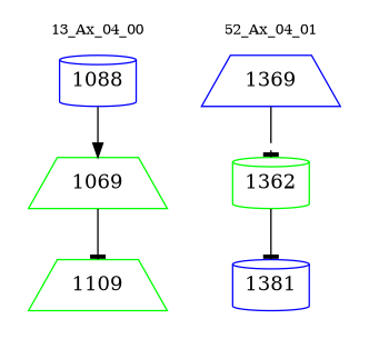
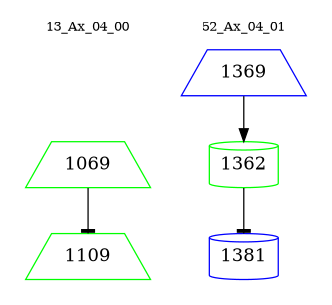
  digraph {
    node [color=blue shape=cylinder]
    edge [arrowhead=normal color=black]
-   n1 [label=1088]
    n2 [color=green label=1069 shape=trapezium]
    n3 [color=green label=1109 shape=trapezium]
    n4 [label=1369 shape=trapezium]
    n5 [color=green label=1362]
    n6 [label=1381]
    subgraph cluster_1 {
      color=white
      fontsize=10
      label="13_Ax_04_00"
-     n1
      n2
      n3
    }
    subgraph cluster_2 {
      color=white
      fontsize=10
      label="52_Ax_04_01"
      n4
      n5
      n6
    }
-   n1 -> n2
    n2 -> n3 [arrowhead=tee]
-   n4 -> n5 [arrowhead=tee]
+   n4 -> n5
    n5 -> n6 [arrowhead=tee]
  }
